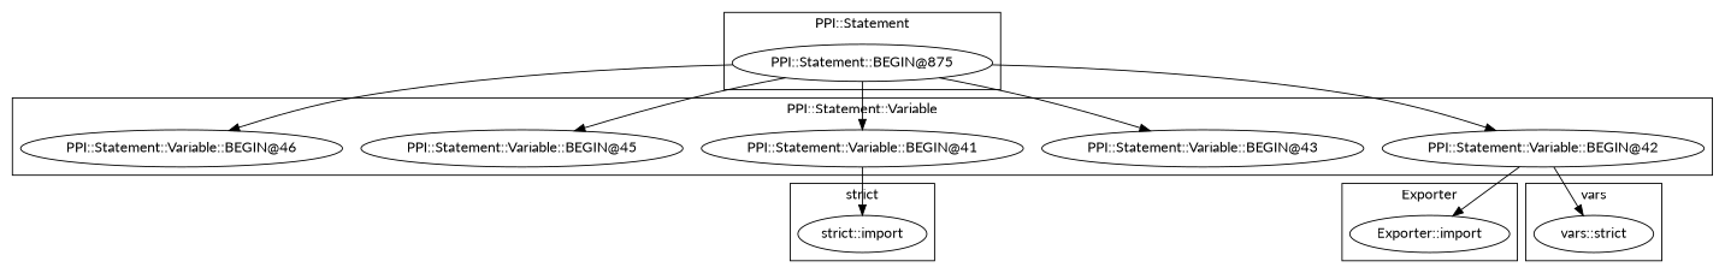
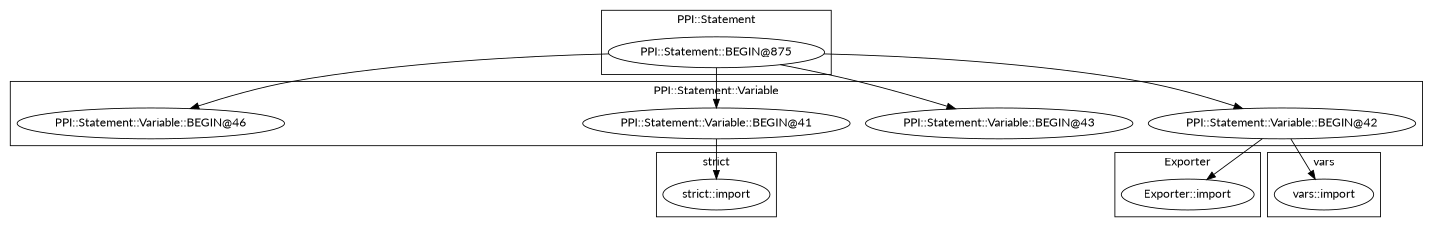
  digraph {
    fontname=Lato
    node [fontname=Lato]
    edge [fontname=Lato]
    "PPI::Statement::Variable::BEGIN@41"
    "PPI::Statement::Variable::BEGIN@43"
    "PPI::Statement::Variable::BEGIN@42"
-   "PPI::Statement::Variable::BEGIN@45"
    "PPI::Statement::Variable::BEGIN@46"
    n6 [label="PPI::Statement::BEGIN@875"]
    "Exporter::import"
-   "vars::import" [label="vars::strict"]
+   "vars::import"
    "strict::import"
    subgraph cluster_1 {
      label="PPI::Statement::Variable"
      "PPI::Statement::Variable::BEGIN@41"
      "PPI::Statement::Variable::BEGIN@43"
      "PPI::Statement::Variable::BEGIN@42"
-     "PPI::Statement::Variable::BEGIN@45"
      "PPI::Statement::Variable::BEGIN@46"
    }
    subgraph cluster_2 {
      label="PPI::Statement"
      n6
    }
    subgraph cluster_3 {
      label=Exporter
      "Exporter::import"
    }
    subgraph cluster_4 {
      label=vars
      "vars::import"
    }
    subgraph cluster_5 {
      label="strict"
      "strict::import"
    }
    "PPI::Statement::Variable::BEGIN@41" -> "strict::import"
    "PPI::Statement::Variable::BEGIN@42" -> "Exporter::import"
    "PPI::Statement::Variable::BEGIN@42" -> "vars::import"
    n6 -> "PPI::Statement::Variable::BEGIN@41"
    n6 -> "PPI::Statement::Variable::BEGIN@43"
    n6 -> "PPI::Statement::Variable::BEGIN@42"
-   n6 -> "PPI::Statement::Variable::BEGIN@45"
    n6 -> "PPI::Statement::Variable::BEGIN@46"
  }
